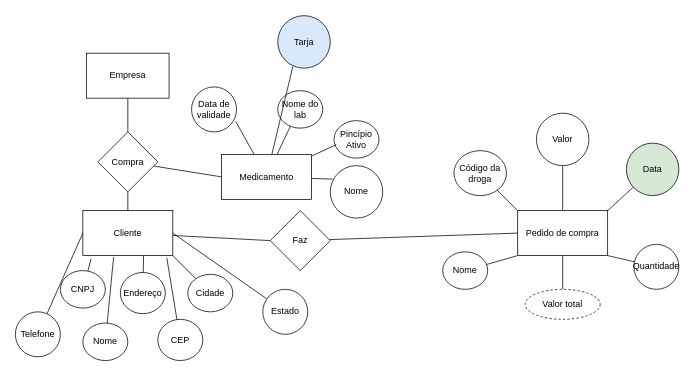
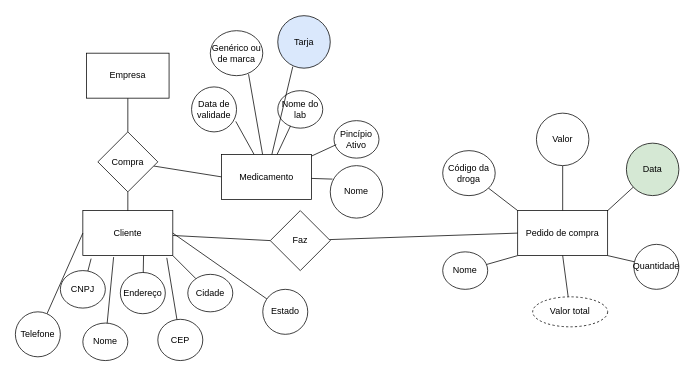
  <mxCell id="0" />
  <mxCell id="1" parent="0" />
  <mxCell id="2" style="edgeStyle=none;shape=connector;rounded=0;orthogonalLoop=1;jettySize=auto;html=1;entryX=0.5;entryY=0;entryDx=0;entryDy=0;strokeColor=default;align=center;verticalAlign=middle;fontFamily=Helvetica;fontSize=11;fontColor=default;labelBackgroundColor=default;endArrow=none;endFill=0;" edge="1" parent="1" source="3" target="18"><mxGeometry relative="1" as="geometry" /></mxCell>
  <mxCell id="3" value="Empresa" style="rounded=0;whiteSpace=wrap;html=1;" vertex="1" parent="1"><mxGeometry x="115" y="70" width="110" height="60" as="geometry" /></mxCell>
  <mxCell id="4" style="edgeStyle=none;shape=connector;rounded=0;orthogonalLoop=1;jettySize=auto;html=1;entryX=0;entryY=0.5;entryDx=0;entryDy=0;strokeColor=default;align=center;verticalAlign=middle;fontFamily=Helvetica;fontSize=11;fontColor=default;labelBackgroundColor=default;endArrow=none;endFill=0;" edge="1" parent="1" source="5" target="31"><mxGeometry relative="1" as="geometry" /></mxCell>
  <mxCell id="5" value="Cliente" style="rounded=0;whiteSpace=wrap;html=1;" vertex="1" parent="1"><mxGeometry x="110" y="280" width="120" height="60" as="geometry" /></mxCell>
  <mxCell id="6" value="Nome" style="ellipse;whiteSpace=wrap;html=1;" vertex="1" parent="1"><mxGeometry x="110" y="430" width="60" height="50" as="geometry" /></mxCell>
  <mxCell id="7" style="edgeStyle=none;shape=connector;rounded=0;orthogonalLoop=1;jettySize=auto;html=1;entryX=1;entryY=1;entryDx=0;entryDy=0;strokeColor=default;align=center;verticalAlign=middle;fontFamily=Helvetica;fontSize=11;fontColor=default;labelBackgroundColor=default;endArrow=none;endFill=0;" edge="1" parent="1" source="8" target="5"><mxGeometry relative="1" as="geometry" /></mxCell>
  <mxCell id="8" value="Cidade" style="ellipse;whiteSpace=wrap;html=1;" vertex="1" parent="1"><mxGeometry x="250" y="365" width="60" height="50" as="geometry" /></mxCell>
  <mxCell id="9" style="edgeStyle=none;shape=connector;rounded=0;orthogonalLoop=1;jettySize=auto;html=1;entryX=0;entryY=0.5;entryDx=0;entryDy=0;strokeColor=default;align=center;verticalAlign=middle;fontFamily=Helvetica;fontSize=11;fontColor=default;labelBackgroundColor=default;endArrow=none;endFill=0;" edge="1" parent="1" source="10" target="5"><mxGeometry relative="1" as="geometry" /></mxCell>
  <mxCell id="10" value="Telefone" style="ellipse;whiteSpace=wrap;html=1;" vertex="1" parent="1"><mxGeometry x="20" y="415" width="60" height="60" as="geometry" /></mxCell>
  <mxCell id="11" value="CEP" style="ellipse;whiteSpace=wrap;html=1;" vertex="1" parent="1"><mxGeometry x="210" y="425" width="60" height="55" as="geometry" /></mxCell>
  <mxCell id="12" style="edgeStyle=none;shape=connector;rounded=0;orthogonalLoop=1;jettySize=auto;html=1;entryX=1;entryY=0.5;entryDx=0;entryDy=0;strokeColor=default;align=center;verticalAlign=middle;fontFamily=Helvetica;fontSize=11;fontColor=default;labelBackgroundColor=default;endArrow=none;endFill=0;" edge="1" parent="1" source="13" target="5"><mxGeometry relative="1" as="geometry" /></mxCell>
  <mxCell id="13" value="Estado" style="ellipse;whiteSpace=wrap;html=1;" vertex="1" parent="1"><mxGeometry x="350" y="385" width="60" height="60" as="geometry" /></mxCell>
  <mxCell id="14" value="Endereço" style="ellipse;whiteSpace=wrap;html=1;" vertex="1" parent="1"><mxGeometry x="160" y="362.5" width="60" height="55" as="geometry" /></mxCell>
  <mxCell id="15" value="CNPJ" style="ellipse;whiteSpace=wrap;html=1;" vertex="1" parent="1"><mxGeometry x="80" y="360" width="60" height="50" as="geometry" /></mxCell>
  <mxCell id="16" style="edgeStyle=none;shape=connector;rounded=0;orthogonalLoop=1;jettySize=auto;html=1;entryX=0.5;entryY=0;entryDx=0;entryDy=0;strokeColor=default;align=center;verticalAlign=middle;fontFamily=Helvetica;fontSize=11;fontColor=default;labelBackgroundColor=default;endArrow=none;endFill=0;" edge="1" parent="1" source="18" target="5"><mxGeometry relative="1" as="geometry" /></mxCell>
  <mxCell id="17" style="edgeStyle=none;shape=connector;rounded=0;orthogonalLoop=1;jettySize=auto;html=1;entryX=0;entryY=0.5;entryDx=0;entryDy=0;strokeColor=default;align=center;verticalAlign=middle;fontFamily=Helvetica;fontSize=11;fontColor=default;labelBackgroundColor=default;endArrow=none;endFill=0;" edge="1" parent="1" source="18" target="34"><mxGeometry relative="1" as="geometry" /></mxCell>
  <mxCell id="18" value="Compra" style="rhombus;whiteSpace=wrap;html=1;" vertex="1" parent="1"><mxGeometry x="130" y="175" width="80" height="80" as="geometry" /></mxCell>
  <mxCell id="19" style="edgeStyle=none;shape=connector;rounded=0;orthogonalLoop=1;jettySize=auto;html=1;entryX=1;entryY=0;entryDx=0;entryDy=0;strokeColor=default;align=center;verticalAlign=middle;fontFamily=Helvetica;fontSize=11;fontColor=default;labelBackgroundColor=default;endArrow=none;endFill=0;" edge="1" parent="1" source="20" target="27"><mxGeometry relative="1" as="geometry" /></mxCell>
  <mxCell id="20" value="Data" style="ellipse;whiteSpace=wrap;html=1;fillColor=#d5e8d4;" vertex="1" parent="1"><mxGeometry x="835" y="190" width="70" height="70" as="geometry" /></mxCell>
  <mxCell id="21" style="edgeStyle=none;shape=connector;rounded=0;orthogonalLoop=1;jettySize=auto;html=1;entryX=1;entryY=1;entryDx=0;entryDy=0;strokeColor=default;align=center;verticalAlign=middle;fontFamily=Helvetica;fontSize=11;fontColor=default;labelBackgroundColor=default;endArrow=none;endFill=0;" edge="1" parent="1" source="22" target="27"><mxGeometry relative="1" as="geometry" /></mxCell>
  <mxCell id="22" value="Quantidade" style="ellipse;whiteSpace=wrap;html=1;" vertex="1" parent="1"><mxGeometry x="845" y="325" width="60" height="60" as="geometry" /></mxCell>
  <mxCell id="23" style="edgeStyle=none;shape=connector;rounded=0;orthogonalLoop=1;jettySize=auto;html=1;entryX=0;entryY=1;entryDx=0;entryDy=0;strokeColor=default;align=center;verticalAlign=middle;fontFamily=Helvetica;fontSize=11;fontColor=default;labelBackgroundColor=default;endArrow=none;endFill=0;" edge="1" parent="1" source="24" target="27"><mxGeometry relative="1" as="geometry" /></mxCell>
  <mxCell id="24" value="Nome" style="ellipse;whiteSpace=wrap;html=1;" vertex="1" parent="1"><mxGeometry x="590" y="335" width="60" height="50" as="geometry" /></mxCell>
  <mxCell id="25" style="edgeStyle=none;shape=connector;rounded=0;orthogonalLoop=1;jettySize=auto;html=1;entryX=0.5;entryY=0;entryDx=0;entryDy=0;strokeColor=default;align=center;verticalAlign=middle;fontFamily=Helvetica;fontSize=11;fontColor=default;labelBackgroundColor=default;endArrow=none;endFill=0;" edge="1" parent="1" source="26" target="27"><mxGeometry relative="1" as="geometry" /></mxCell>
  <mxCell id="26" value="Valor" style="ellipse;whiteSpace=wrap;html=1;" vertex="1" parent="1"><mxGeometry x="715" y="150" width="70" height="70" as="geometry" /></mxCell>
  <mxCell id="27" value="Pedido de compra" style="rounded=0;whiteSpace=wrap;html=1;" vertex="1" parent="1"><mxGeometry x="690" y="280" width="120" height="60" as="geometry" /></mxCell>
  <mxCell id="28" style="edgeStyle=none;shape=connector;rounded=0;orthogonalLoop=1;jettySize=auto;html=1;entryX=0;entryY=0;entryDx=0;entryDy=0;strokeColor=default;align=center;verticalAlign=middle;fontFamily=Helvetica;fontSize=11;fontColor=default;labelBackgroundColor=default;endArrow=none;endFill=0;" edge="1" parent="1" source="29" target="27"><mxGeometry relative="1" as="geometry" /></mxCell>
- <mxCell id="29" value="Código da droga" style="ellipse;whiteSpace=wrap;html=1;align=center;" vertex="1" parent="1"><mxGeometry x="605" y="200" width="70" height="60" as="geometry" /></mxCell>
+ <mxCell id="29" value="Código da droga" style="ellipse;whiteSpace=wrap;html=1;align=center;" vertex="1" parent="1"><mxGeometry x="590" y="200" width="70" height="60" as="geometry" /></mxCell>
  <mxCell id="30" style="edgeStyle=none;shape=connector;rounded=0;orthogonalLoop=1;jettySize=auto;html=1;entryX=0;entryY=0.5;entryDx=0;entryDy=0;strokeColor=default;align=center;verticalAlign=middle;fontFamily=Helvetica;fontSize=11;fontColor=default;labelBackgroundColor=default;endArrow=none;endFill=0;" edge="1" parent="1" source="31" target="27"><mxGeometry relative="1" as="geometry" /></mxCell>
  <mxCell id="31" value="Faz" style="rhombus;whiteSpace=wrap;html=1;" vertex="1" parent="1"><mxGeometry x="360" y="280" width="80" height="80" as="geometry" /></mxCell>
  <mxCell id="32" style="edgeStyle=none;shape=connector;rounded=0;orthogonalLoop=1;jettySize=auto;html=1;entryX=0.5;entryY=1;entryDx=0;entryDy=0;strokeColor=default;align=center;verticalAlign=middle;fontFamily=Helvetica;fontSize=11;fontColor=default;labelBackgroundColor=default;endArrow=none;endFill=0;" edge="1" parent="1" source="33" target="27"><mxGeometry relative="1" as="geometry" /></mxCell>
- <mxCell id="33" value="Valor total" style="ellipse;whiteSpace=wrap;html=1;align=center;dashed=1;" vertex="1" parent="1"><mxGeometry x="700" y="385" width="100" height="40" as="geometry" /></mxCell>
+ <mxCell id="33" value="Valor total" style="ellipse;whiteSpace=wrap;html=1;align=center;dashed=1;" vertex="1" parent="1"><mxGeometry x="710" y="395" width="100" height="40" as="geometry" /></mxCell>
  <mxCell id="34" value="Medicamento" style="rounded=0;whiteSpace=wrap;html=1;" vertex="1" parent="1"><mxGeometry x="295" y="205" width="120" height="60" as="geometry" /></mxCell>
  <mxCell id="35" value="Nome" style="ellipse;whiteSpace=wrap;html=1;" vertex="1" parent="1"><mxGeometry x="440" y="220" width="70" height="70" as="geometry" /></mxCell>
+ <mxCell id="36" value="Genérico ou de marca" style="ellipse;whiteSpace=wrap;html=1;" vertex="1" parent="1"><mxGeometry x="280" y="40" width="70" height="60" as="geometry" /></mxCell>
  <mxCell id="37" value="Tarja" style="ellipse;whiteSpace=wrap;html=1;fillColor=#dae8fc;" vertex="1" parent="1"><mxGeometry x="370" y="20" width="70" height="70" as="geometry" /></mxCell>
  <mxCell id="38" value="Pincípio Ativo" style="ellipse;whiteSpace=wrap;html=1;" vertex="1" parent="1"><mxGeometry x="445" y="160" width="60" height="50" as="geometry" /></mxCell>
  <mxCell id="39" value="Nome do lab" style="ellipse;whiteSpace=wrap;html=1;" vertex="1" parent="1"><mxGeometry x="370" y="120" width="60" height="50" as="geometry" /></mxCell>
  <mxCell id="40" value="Data de validade" style="ellipse;whiteSpace=wrap;html=1;" vertex="1" parent="1"><mxGeometry x="255" y="115" width="60" height="60" as="geometry" /></mxCell>
+ <mxCell id="41" style="rounded=0;orthogonalLoop=1;jettySize=auto;html=1;entryX=0.729;entryY=0.967;entryDx=0;entryDy=0;entryPerimeter=0;endArrow=none;endFill=0;" edge="1" parent="1" source="34" target="36"><mxGeometry relative="1" as="geometry" /></mxCell>
  <mxCell id="42" style="edgeStyle=none;shape=connector;rounded=0;orthogonalLoop=1;jettySize=auto;html=1;entryX=0.983;entryY=0.767;entryDx=0;entryDy=0;entryPerimeter=0;strokeColor=default;align=center;verticalAlign=middle;fontFamily=Helvetica;fontSize=11;fontColor=default;labelBackgroundColor=default;endArrow=none;endFill=0;" edge="1" parent="1" source="34" target="40"><mxGeometry relative="1" as="geometry" /></mxCell>
  <mxCell id="43" style="edgeStyle=none;shape=connector;rounded=0;orthogonalLoop=1;jettySize=auto;html=1;entryX=0.283;entryY=0.94;entryDx=0;entryDy=0;entryPerimeter=0;strokeColor=default;align=center;verticalAlign=middle;fontFamily=Helvetica;fontSize=11;fontColor=default;labelBackgroundColor=default;endArrow=none;endFill=0;" edge="1" parent="1" source="34" target="39"><mxGeometry relative="1" as="geometry" /></mxCell>
  <mxCell id="44" style="edgeStyle=none;shape=connector;rounded=0;orthogonalLoop=1;jettySize=auto;html=1;entryX=0.286;entryY=0.971;entryDx=0;entryDy=0;entryPerimeter=0;strokeColor=default;align=center;verticalAlign=middle;fontFamily=Helvetica;fontSize=11;fontColor=default;labelBackgroundColor=default;endArrow=none;endFill=0;" edge="1" parent="1" source="34" target="37"><mxGeometry relative="1" as="geometry" /></mxCell>
  <mxCell id="45" style="edgeStyle=none;shape=connector;rounded=0;orthogonalLoop=1;jettySize=auto;html=1;entryX=0.05;entryY=0.64;entryDx=0;entryDy=0;entryPerimeter=0;strokeColor=default;align=center;verticalAlign=middle;fontFamily=Helvetica;fontSize=11;fontColor=default;labelBackgroundColor=default;endArrow=none;endFill=0;" edge="1" parent="1" source="34" target="38"><mxGeometry relative="1" as="geometry" /></mxCell>
  <mxCell id="46" style="edgeStyle=none;shape=connector;rounded=0;orthogonalLoop=1;jettySize=auto;html=1;entryX=0.043;entryY=0.257;entryDx=0;entryDy=0;entryPerimeter=0;strokeColor=default;align=center;verticalAlign=middle;fontFamily=Helvetica;fontSize=11;fontColor=default;labelBackgroundColor=default;endArrow=none;endFill=0;" edge="1" parent="1" source="34" target="35"><mxGeometry relative="1" as="geometry" /></mxCell>
  <mxCell id="47" style="edgeStyle=none;shape=connector;rounded=0;orthogonalLoop=1;jettySize=auto;html=1;entryX=0.675;entryY=1;entryDx=0;entryDy=0;entryPerimeter=0;strokeColor=default;align=center;verticalAlign=middle;fontFamily=Helvetica;fontSize=11;fontColor=default;labelBackgroundColor=default;endArrow=none;endFill=0;" edge="1" parent="1" source="14" target="5"><mxGeometry relative="1" as="geometry" /></mxCell>
  <mxCell id="48" style="edgeStyle=none;shape=connector;rounded=0;orthogonalLoop=1;jettySize=auto;html=1;entryX=0.092;entryY=1.067;entryDx=0;entryDy=0;entryPerimeter=0;strokeColor=default;align=center;verticalAlign=middle;fontFamily=Helvetica;fontSize=11;fontColor=default;labelBackgroundColor=default;endArrow=none;endFill=0;" edge="1" parent="1" source="15" target="5"><mxGeometry relative="1" as="geometry" /></mxCell>
  <mxCell id="49" style="edgeStyle=none;shape=connector;rounded=0;orthogonalLoop=1;jettySize=auto;html=1;entryX=0.342;entryY=1.033;entryDx=0;entryDy=0;entryPerimeter=0;strokeColor=default;align=center;verticalAlign=middle;fontFamily=Helvetica;fontSize=11;fontColor=default;labelBackgroundColor=default;endArrow=none;endFill=0;" edge="1" parent="1" source="6" target="5"><mxGeometry relative="1" as="geometry" /></mxCell>
  <mxCell id="50" style="edgeStyle=none;shape=connector;rounded=0;orthogonalLoop=1;jettySize=auto;html=1;entryX=0.933;entryY=1.05;entryDx=0;entryDy=0;entryPerimeter=0;strokeColor=default;align=center;verticalAlign=middle;fontFamily=Helvetica;fontSize=11;fontColor=default;labelBackgroundColor=default;endArrow=none;endFill=0;" edge="1" parent="1" source="11" target="5"><mxGeometry relative="1" as="geometry" /></mxCell>
